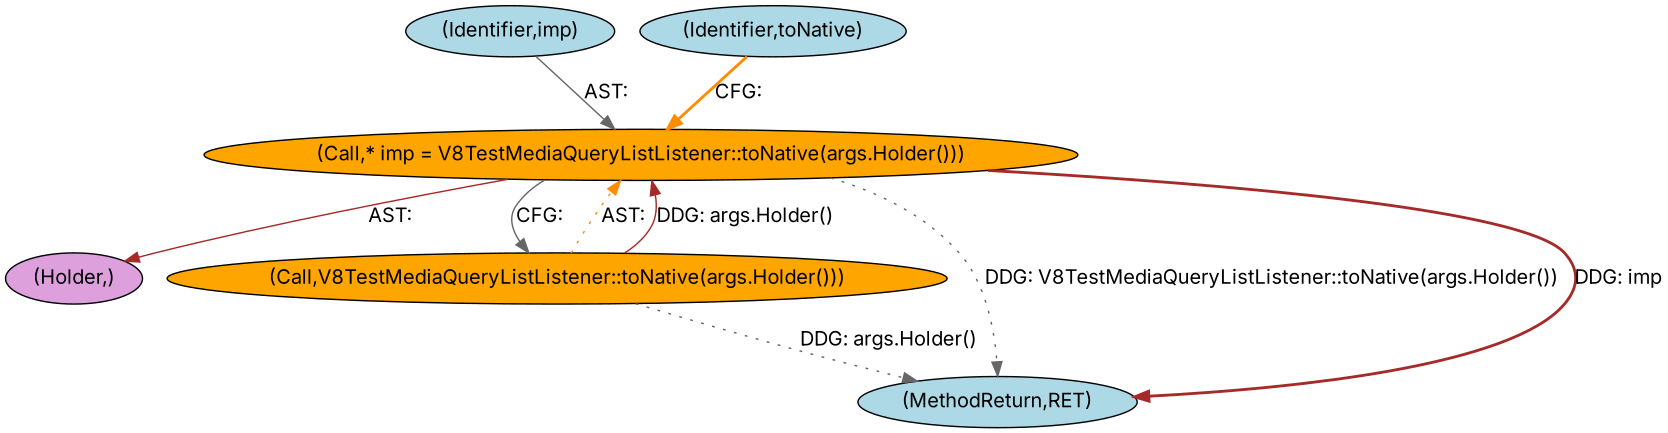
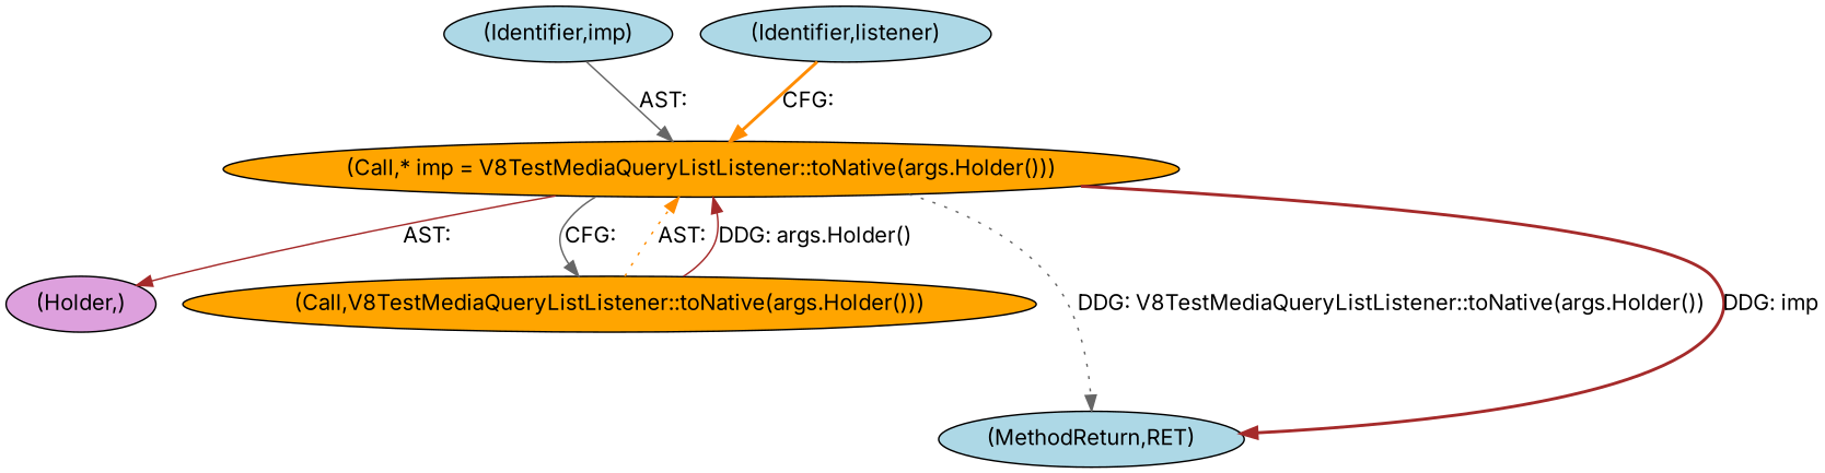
  digraph {
    fontname=Inter
    node [fillcolor=lightblue fontname=Inter style=filled]
    edge [color=gray40 fontname=Inter style=solid]
    n1 [fillcolor=orange label="(Call,* imp = V8TestMediaQueryListListener::toNative(args.Holder()))"]
    n2 [fillcolor=orange label="(Call,V8TestMediaQueryListListener::toNative(args.Holder()))"]
    n3 [fillcolor=plum label="(Holder,)"]
    n4 [label="(MethodReturn,RET)"]
    n5 [label="(Identifier,imp)"]
-   n6 [label="(Identifier,toNative)"]
+   n6 [label="(Identifier,listener)"]
    n1 -> n2 [label="CFG: "]
    n1 -> n3 [color=brown label="AST: "]
    n1 -> n4 [label="DDG: V8TestMediaQueryListListener::toNative(args.Holder())" style=dotted]
    n1 -> n4 [color=brown label="DDG: imp" style=bold]
    n2 -> n1 [color=darkorange label="AST: " style=dotted]
    n2 -> n1 [color=brown label="DDG: args.Holder()"]
-   n2 -> n4 [label="DDG: args.Holder()" style=dotted]
    n5 -> n1 [label="AST: "]
    n6 -> n1 [color=darkorange label="CFG: " style=bold]
  }
